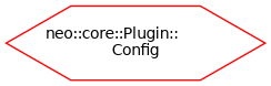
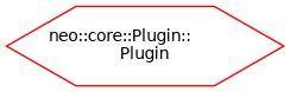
  digraph {
    rankdir=LR
-   n1 [color=red fillcolor=white fontname=Helvetica fontsize=10 height=0.2 label="neo::core::Plugin::\lConfig" shape=hexagon style=filled width=0.4]
+   n1 [color=red fillcolor=white fontname=Helvetica fontsize=10 height=0.2 label="neo::core::Plugin::\lPlugin" shape=hexagon style=filled width=0.4]
  }
